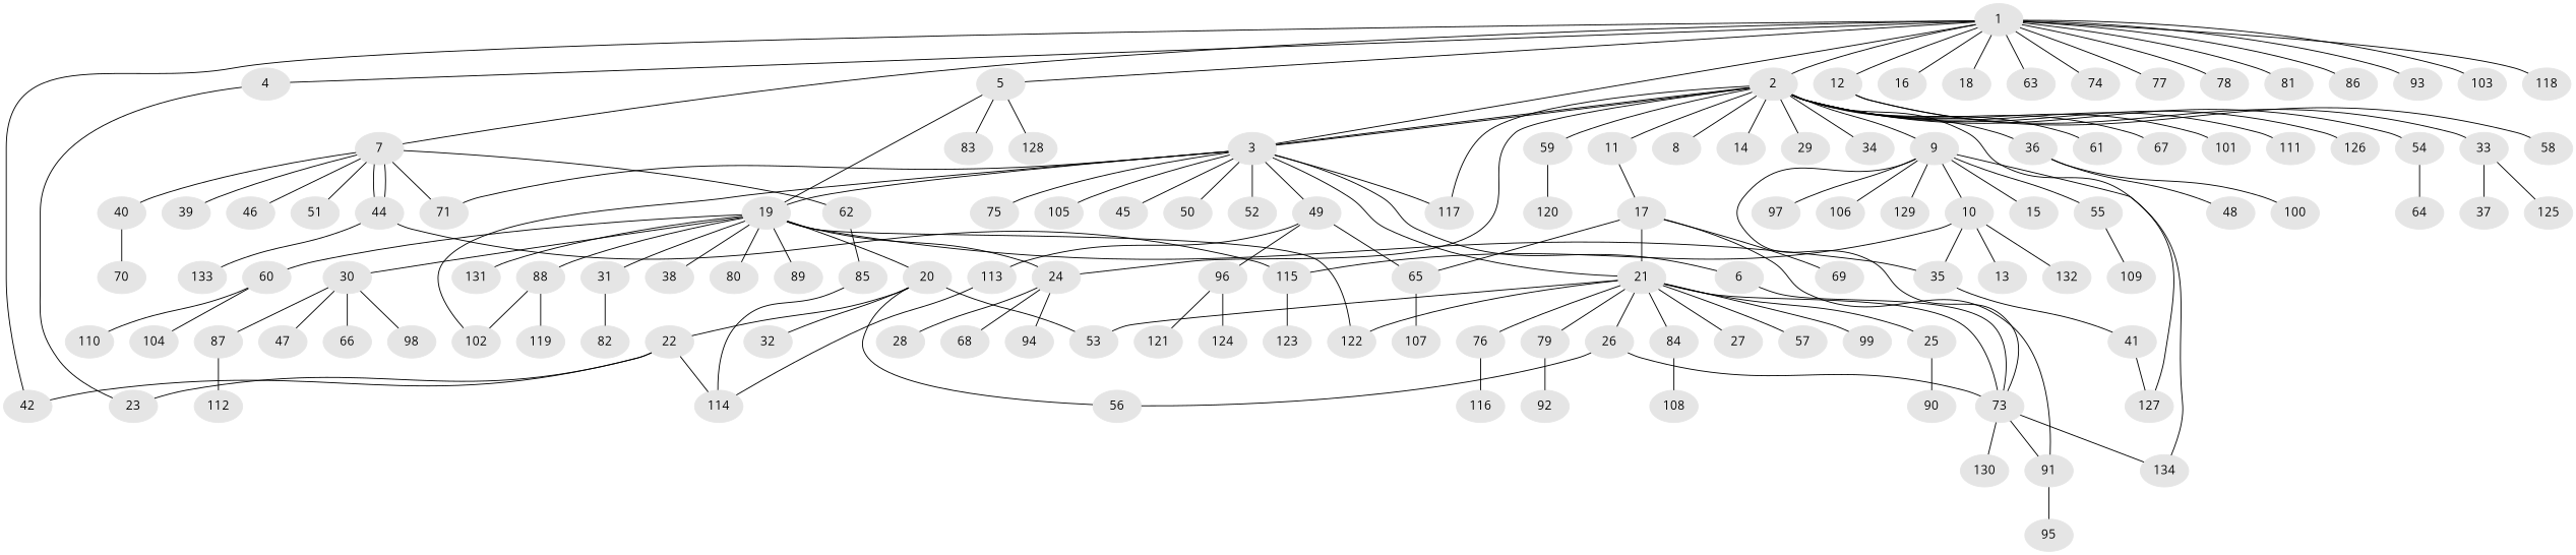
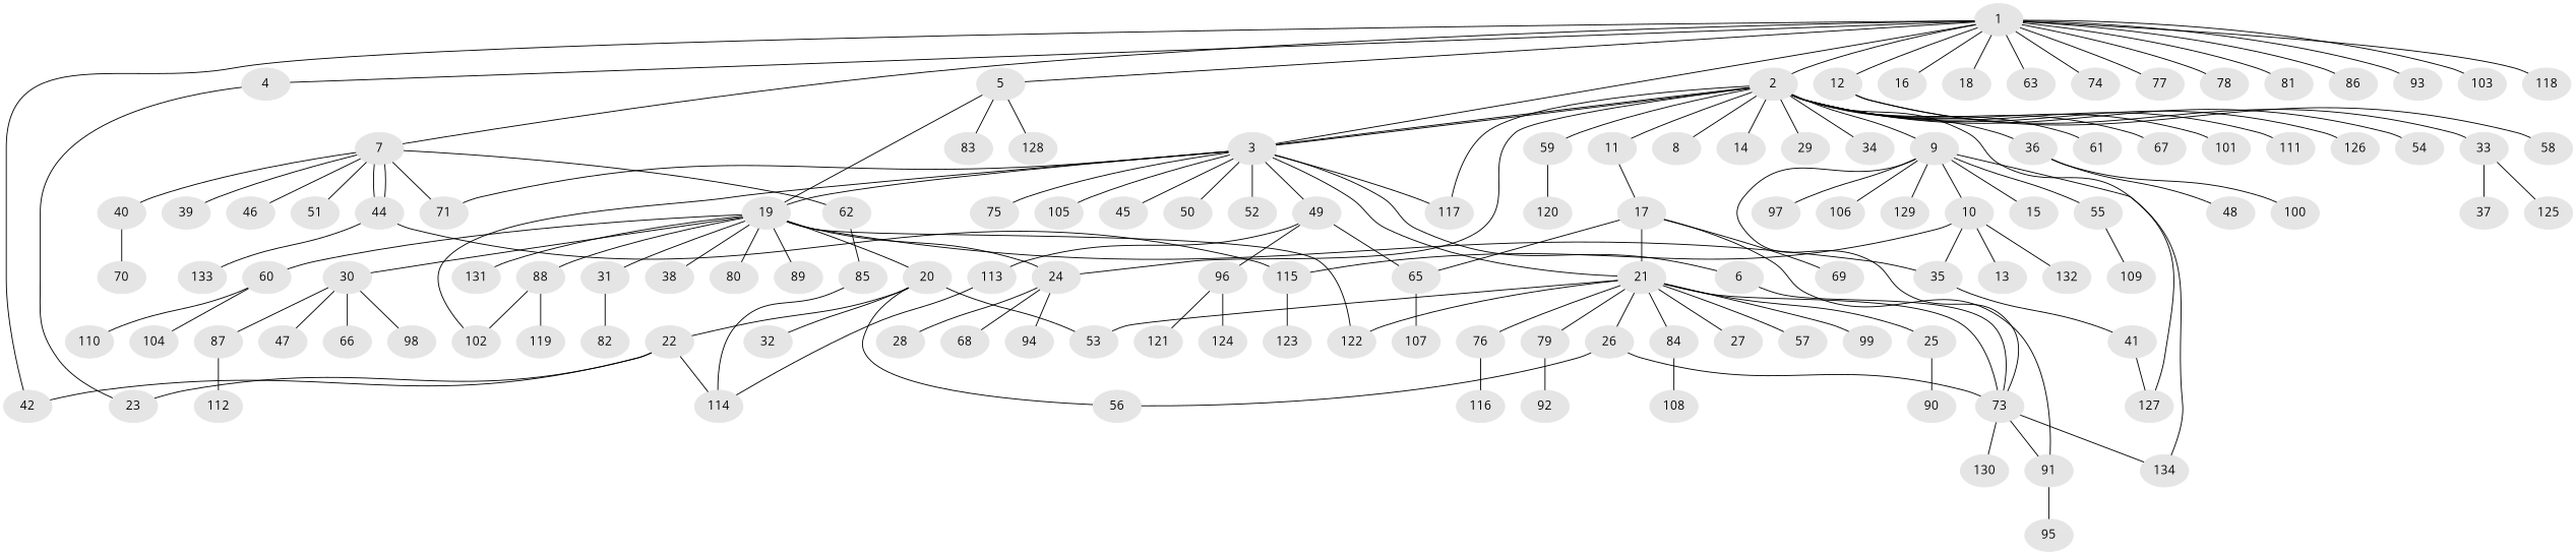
  graph {
    fontname="Open Sans"
    node [color=gray90 fontname="Open Sans" style=filled]
    edge [fontname="Open Sans"]
    1
    2
    3
    4
    5
    7
    12
    16
    18
    42
    63
    74
    77
    78
    81
    86
    93
    103
    118
    8
    9
    11
    14
    24
    29
    34
    36
    54
    59
    61
    67
    101
    111
    117
    126
    127
    6
    19
    21
    45
    49
    50
    52
    71
    75
    102
    105
    23
    83
    128
    39
    40
    44
    46
    51
    62
    33
    58
    73
    10
    15
    55
    97
    106
    129
    134
    17
    28
    68
    94
    48
    100
-   64
    120
    35
    20
    30
    31
    38
    60
    80
    88
    89
    122
    131
    53
    25
    26
    27
    57
    76
    79
    84
    99
    65
    96
    113
    91
    130
    70
    115
    133
    85
    13
    132
    109
    41
    123
    69
    37
    125
    107
    95
    22
    32
    56
    47
    66
    87
    98
    82
    104
    110
    119
    114
    90
    116
    92
    108
    112
    121
    124
    1 -- 2
    1 -- 3
    1 -- 4
    1 -- 5
    1 -- 7
    1 -- 12
    1 -- 16
    1 -- 18
    1 -- 42
    1 -- 63
    1 -- 74
    1 -- 77
    1 -- 78
    1 -- 81
    1 -- 86
    1 -- 93
    1 -- 103
    1 -- 118
    2 -- 3
    2 -- 3
    2 -- 8
    2 -- 9
    2 -- 11
    2 -- 14
    2 -- 24
    2 -- 29
    2 -- 34
    2 -- 36
    2 -- 54
    2 -- 59
    2 -- 61
    2 -- 67
    2 -- 101
    2 -- 111
    2 -- 117
    2 -- 126
    2 -- 127
    3 -- 117
    3 -- 6
    3 -- 19
    3 -- 21
    3 -- 45
    3 -- 49
    3 -- 50
    3 -- 52
    3 -- 71
    3 -- 75
    3 -- 102
    3 -- 105
    4 -- 23
    5 -- 19
    5 -- 83
    5 -- 128
    7 -- 71
    7 -- 39
    7 -- 40
    7 -- 44
    7 -- 44
    7 -- 46
    7 -- 51
    7 -- 62
    12 -- 33
    12 -- 58
    9 -- 73
    9 -- 10
    9 -- 15
    9 -- 55
    9 -- 97
    9 -- 106
    9 -- 129
    9 -- 134
    11 -- 17
    24 -- 28
    24 -- 68
    24 -- 94
    36 -- 48
    36 -- 100
-   54 -- 64
    59 -- 120
    6 -- 73
    19 -- 24
    19 -- 35
    19 -- 20
    19 -- 30
    19 -- 31
    19 -- 38
    19 -- 60
    19 -- 80
    19 -- 88
    19 -- 89
    19 -- 122
    19 -- 131
    21 -- 73
    21 -- 122
    21 -- 53
    21 -- 25
    21 -- 26
    21 -- 27
    21 -- 57
    21 -- 76
    21 -- 79
    21 -- 84
    21 -- 99
    49 -- 65
    49 -- 96
    49 -- 113
    40 -- 70
    44 -- 115
    44 -- 133
    62 -- 85
    33 -- 37
    33 -- 125
    73 -- 134
    73 -- 91
    73 -- 130
    10 -- 35
    10 -- 115
    10 -- 13
    10 -- 132
    55 -- 109
    17 -- 21
    17 -- 65
    17 -- 91
    17 -- 69
    35 -- 41
    20 -- 53
    20 -- 22
    20 -- 32
    20 -- 56
    30 -- 47
    30 -- 66
    30 -- 87
    30 -- 98
    31 -- 82
    60 -- 104
    60 -- 110
    88 -- 102
    88 -- 119
    25 -- 90
    26 -- 73
    26 -- 56
    76 -- 116
    79 -- 92
    84 -- 108
    65 -- 107
    96 -- 121
    96 -- 124
    113 -- 114
    91 -- 95
    115 -- 123
    85 -- 114
    41 -- 127
    22 -- 42
    22 -- 23
    22 -- 114
    87 -- 112
  }
